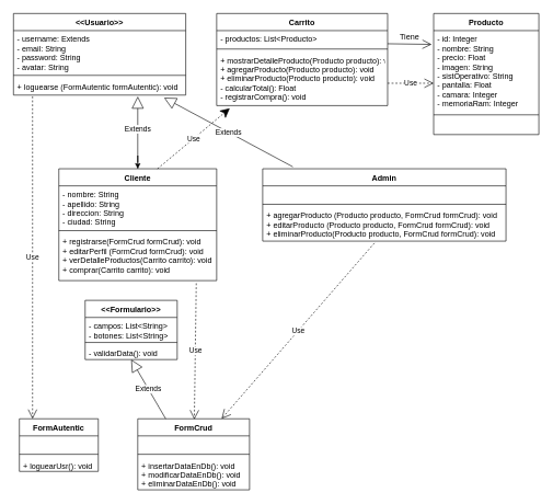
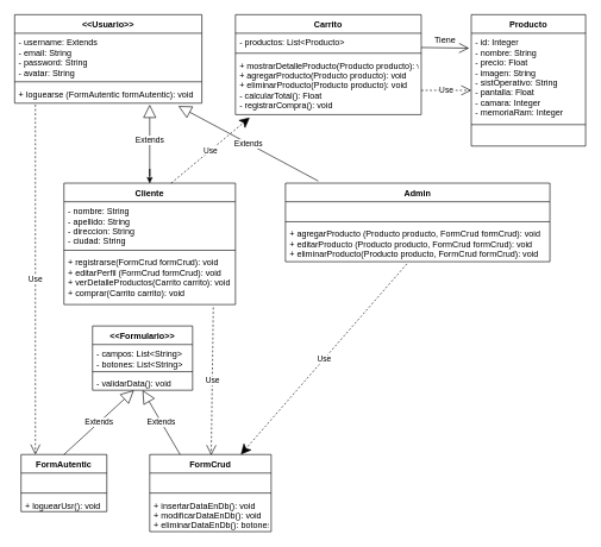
  <mxCell id="0" />
  <mxCell id="1" parent="0" />
  <mxCell id="2" value="&lt;&lt;Usuario&gt;&gt;" style="swimlane;fontStyle=1;align=center;verticalAlign=top;childLayout=stackLayout;horizontal=1;startSize=26;horizontalStack=0;resizeParent=1;resizeParentMax=0;resizeLast=0;collapsible=1;marginBottom=0;" parent="1" vertex="1"><mxGeometry x="20" y="20" width="262" height="124" as="geometry" /></mxCell>
  <mxCell id="3" value="- username: Extends&#10;- email: String&#10;- password: String&#10;- avatar: String&#10;" style="text;strokeColor=none;fillColor=none;align=left;verticalAlign=top;spacingLeft=4;spacingRight=4;overflow=hidden;rotatable=0;points=[[0,0.5],[1,0.5]];portConstraint=eastwest;" parent="2" vertex="1"><mxGeometry y="26" width="262" height="64" as="geometry" /></mxCell>
  <mxCell id="4" value="" style="line;strokeWidth=1;fillColor=none;align=left;verticalAlign=middle;spacingTop=-1;spacingLeft=3;spacingRight=3;rotatable=0;labelPosition=right;points=[];portConstraint=eastwest;" parent="2" vertex="1"><mxGeometry y="90" width="262" height="8" as="geometry" /></mxCell>
  <mxCell id="5" value="+ loguearse (FormAutentic formAutentic): void" style="text;strokeColor=none;fillColor=none;align=left;verticalAlign=top;spacingLeft=4;spacingRight=4;overflow=hidden;rotatable=0;points=[[0,0.5],[1,0.5]];portConstraint=eastwest;" parent="2" vertex="1"><mxGeometry y="98" width="262" height="26" as="geometry" /></mxCell>
  <mxCell id="6" value="FormCrud" style="swimlane;fontStyle=1;align=center;verticalAlign=top;childLayout=stackLayout;horizontal=1;startSize=26;horizontalStack=0;resizeParent=1;resizeParentMax=0;resizeLast=0;collapsible=1;marginBottom=0;" parent="1" vertex="1"><mxGeometry x="209" y="636" width="170" height="108" as="geometry" /></mxCell>
  <mxCell id="7" value=" " style="text;strokeColor=none;fillColor=none;align=left;verticalAlign=top;spacingLeft=4;spacingRight=4;overflow=hidden;rotatable=0;points=[[0,0.5],[1,0.5]];portConstraint=eastwest;" parent="6" vertex="1"><mxGeometry y="26" width="170" height="24" as="geometry" /></mxCell>
  <mxCell id="8" value="" style="line;strokeWidth=1;fillColor=none;align=left;verticalAlign=middle;spacingTop=-1;spacingLeft=3;spacingRight=3;rotatable=0;labelPosition=right;points=[];portConstraint=eastwest;" parent="6" vertex="1"><mxGeometry y="50" width="170" height="8" as="geometry" /></mxCell>
- <mxCell id="9" value="+ insertarDataEnDb(): void&#10;+ modificarDataEnDb(): void&#10;+ eliminarDataEnDb(): void" style="text;strokeColor=none;fillColor=none;align=left;verticalAlign=top;spacingLeft=4;spacingRight=4;overflow=hidden;rotatable=0;points=[[0,0.5],[1,0.5]];portConstraint=eastwest;" parent="6" vertex="1"><mxGeometry y="58" width="170" height="50" as="geometry" /></mxCell>
+ <mxCell id="9" value="+ insertarDataEnDb(): void&#10;+ modificarDataEnDb(): void&#10;+ eliminarDataEnDb(): botones" style="text;strokeColor=none;fillColor=none;align=left;verticalAlign=top;spacingLeft=4;spacingRight=4;overflow=hidden;rotatable=0;points=[[0,0.5],[1,0.5]];portConstraint=eastwest;" parent="6" vertex="1"><mxGeometry y="58" width="170" height="50" as="geometry" /></mxCell>
  <mxCell id="10" value="Producto" style="swimlane;fontStyle=1;align=center;verticalAlign=top;childLayout=stackLayout;horizontal=1;startSize=26;horizontalStack=0;resizeParent=1;resizeParentMax=0;resizeLast=0;collapsible=1;marginBottom=0;" parent="1" vertex="1"><mxGeometry x="659" y="20" width="160" height="184" as="geometry" /></mxCell>
  <mxCell id="11" value="- id: Integer&#10;- nombre: String&#10;- precio: Float&#10;- imagen: String&#10;- sistOperativo: String&#10;- pantalla: Float&#10;- camara: Integer&#10;- memoriaRam: Integer&#10;&#10;&#10;" style="text;strokeColor=none;fillColor=none;align=left;verticalAlign=top;spacingLeft=4;spacingRight=4;overflow=hidden;rotatable=0;points=[[0,0.5],[1,0.5]];portConstraint=eastwest;" parent="10" vertex="1"><mxGeometry y="26" width="160" height="124" as="geometry" /></mxCell>
  <mxCell id="12" value="" style="line;strokeWidth=1;fillColor=none;align=left;verticalAlign=middle;spacingTop=-1;spacingLeft=3;spacingRight=3;rotatable=0;labelPosition=right;points=[];portConstraint=eastwest;" parent="10" vertex="1"><mxGeometry y="150" width="160" height="8" as="geometry" /></mxCell>
  <mxCell id="13" value=" " style="text;strokeColor=none;fillColor=none;align=left;verticalAlign=top;spacingLeft=4;spacingRight=4;overflow=hidden;rotatable=0;points=[[0,0.5],[1,0.5]];portConstraint=eastwest;" parent="10" vertex="1"><mxGeometry y="158" width="160" height="26" as="geometry" /></mxCell>
  <mxCell id="14" value="Carrito" style="swimlane;fontStyle=1;align=center;verticalAlign=top;childLayout=stackLayout;horizontal=1;startSize=26;horizontalStack=0;resizeParent=1;resizeParentMax=0;resizeLast=0;collapsible=1;marginBottom=0;" parent="1" vertex="1"><mxGeometry x="329" y="20" width="260" height="140" as="geometry" /></mxCell>
  <mxCell id="15" value="- productos: List&lt;Producto&gt;" style="text;strokeColor=none;fillColor=none;align=left;verticalAlign=top;spacingLeft=4;spacingRight=4;overflow=hidden;rotatable=0;points=[[0,0.5],[1,0.5]];portConstraint=eastwest;" parent="14" vertex="1"><mxGeometry y="26" width="260" height="24" as="geometry" /></mxCell>
  <mxCell id="16" value="" style="line;strokeWidth=1;fillColor=none;align=left;verticalAlign=middle;spacingTop=-1;spacingLeft=3;spacingRight=3;rotatable=0;labelPosition=right;points=[];portConstraint=eastwest;" parent="14" vertex="1"><mxGeometry y="50" width="260" height="8" as="geometry" /></mxCell>
  <mxCell id="17" value="+ mostrarDetalleProducto(Producto producto): void&#10;+ agregarProducto(Producto producto): void&#10;+ eliminarProducto(Producto producto): void&#10;- calcularTotal(): Float&#10;- registrarCompra(): void" style="text;strokeColor=none;fillColor=none;align=left;verticalAlign=top;spacingLeft=4;spacingRight=4;overflow=hidden;rotatable=0;points=[[0,0.5],[1,0.5]];portConstraint=eastwest;" parent="14" vertex="1"><mxGeometry y="58" width="260" height="82" as="geometry" /></mxCell>
  <mxCell id="18" style="edgeStyle=orthogonalEdgeStyle;rounded=0;orthogonalLoop=1;jettySize=auto;html=1;" parent="1" source="19" edge="1"><mxGeometry relative="1" as="geometry"><mxPoint x="209" y="256" as="targetPoint" /></mxGeometry></mxCell>
  <mxCell id="19" value="Cliente" style="swimlane;fontStyle=1;align=center;verticalAlign=top;childLayout=stackLayout;horizontal=1;startSize=26;horizontalStack=0;resizeParent=1;resizeParentMax=0;resizeLast=0;collapsible=1;marginBottom=0;" parent="1" vertex="1"><mxGeometry x="89" y="256" width="240" height="170" as="geometry" /></mxCell>
  <mxCell id="20" value="- nombre: String&#10;- apellido: String&#10;- direccion: String&#10;- ciudad: String" style="text;strokeColor=none;fillColor=none;align=left;verticalAlign=top;spacingLeft=4;spacingRight=4;overflow=hidden;rotatable=0;points=[[0,0.5],[1,0.5]];portConstraint=eastwest;" parent="19" vertex="1"><mxGeometry y="26" width="240" height="64" as="geometry" /></mxCell>
  <mxCell id="21" value="" style="line;strokeWidth=1;fillColor=none;align=left;verticalAlign=middle;spacingTop=-1;spacingLeft=3;spacingRight=3;rotatable=0;labelPosition=right;points=[];portConstraint=eastwest;" parent="19" vertex="1"><mxGeometry y="90" width="240" height="8" as="geometry" /></mxCell>
  <mxCell id="22" value="+ registrarse(FormCrud formCrud): void&#10;+ editarPerfil (FormCrud formCrud): void&#10;+ verDetalleProductos(Carrito carrito): void&#10;+ comprar(Carrito carrito): void&#10;&#10;" style="text;strokeColor=none;fillColor=none;align=left;verticalAlign=top;spacingLeft=4;spacingRight=4;overflow=hidden;rotatable=0;points=[[0,0.5],[1,0.5]];portConstraint=eastwest;" parent="19" vertex="1"><mxGeometry y="98" width="240" height="72" as="geometry" /></mxCell>
  <mxCell id="23" value="Admin" style="swimlane;fontStyle=1;align=center;verticalAlign=top;childLayout=stackLayout;horizontal=1;startSize=26;horizontalStack=0;resizeParent=1;resizeParentMax=0;resizeLast=0;collapsible=1;marginBottom=0;" parent="1" vertex="1"><mxGeometry x="399" y="256" width="370" height="110" as="geometry" /></mxCell>
  <mxCell id="24" value=" " style="text;strokeColor=none;fillColor=none;align=left;verticalAlign=top;spacingLeft=4;spacingRight=4;overflow=hidden;rotatable=0;points=[[0,0.5],[1,0.5]];portConstraint=eastwest;" parent="23" vertex="1"><mxGeometry y="26" width="370" height="24" as="geometry" /></mxCell>
  <mxCell id="25" value="" style="line;strokeWidth=1;fillColor=none;align=left;verticalAlign=middle;spacingTop=-1;spacingLeft=3;spacingRight=3;rotatable=0;labelPosition=right;points=[];portConstraint=eastwest;" parent="23" vertex="1"><mxGeometry y="50" width="370" height="8" as="geometry" /></mxCell>
  <mxCell id="26" value="+ agregarProducto (Producto producto, FormCrud formCrud): void&#10;+ editarProducto (Producto producto, FormCrud formCrud): void&#10;+ eliminarProducto(Producto producto, FormCrud formCrud): void&#10;&#10;" style="text;strokeColor=none;fillColor=none;align=left;verticalAlign=top;spacingLeft=4;spacingRight=4;overflow=hidden;rotatable=0;points=[[0,0.5],[1,0.5]];portConstraint=eastwest;" parent="23" vertex="1"><mxGeometry y="58" width="370" height="52" as="geometry" /></mxCell>
  <mxCell id="27" value="&lt;&lt;Formulario&gt;&gt;&#10;" style="swimlane;fontStyle=1;align=center;verticalAlign=top;childLayout=stackLayout;horizontal=1;startSize=26;horizontalStack=0;resizeParent=1;resizeParentMax=0;resizeLast=0;collapsible=1;marginBottom=0;" parent="1" vertex="1"><mxGeometry x="129" y="456" width="140" height="90" as="geometry" /></mxCell>
  <mxCell id="28" value="- campos: List&lt;String&gt;&#10;- botones: List&lt;String&gt;&#10;" style="text;strokeColor=none;fillColor=none;align=left;verticalAlign=top;spacingLeft=4;spacingRight=4;overflow=hidden;rotatable=0;points=[[0,0.5],[1,0.5]];portConstraint=eastwest;" parent="27" vertex="1"><mxGeometry y="26" width="140" height="34" as="geometry" /></mxCell>
  <mxCell id="29" value="" style="line;strokeWidth=1;fillColor=none;align=left;verticalAlign=middle;spacingTop=-1;spacingLeft=3;spacingRight=3;rotatable=0;labelPosition=right;points=[];portConstraint=eastwest;" parent="27" vertex="1"><mxGeometry y="60" width="140" height="8" as="geometry" /></mxCell>
  <mxCell id="30" value="- validarData(): void" style="text;strokeColor=none;fillColor=none;align=left;verticalAlign=top;spacingLeft=4;spacingRight=4;overflow=hidden;rotatable=0;points=[[0,0.5],[1,0.5]];portConstraint=eastwest;" parent="27" vertex="1"><mxGeometry y="68" width="140" height="22" as="geometry" /></mxCell>
  <mxCell id="31" value="FormAutentic" style="swimlane;fontStyle=1;align=center;verticalAlign=top;childLayout=stackLayout;horizontal=1;startSize=26;horizontalStack=0;resizeParent=1;resizeParentMax=0;resizeLast=0;collapsible=1;marginBottom=0;" parent="1" vertex="1"><mxGeometry x="29" y="636" width="120" height="80" as="geometry" /></mxCell>
  <mxCell id="32" value=" " style="text;strokeColor=none;fillColor=none;align=left;verticalAlign=top;spacingLeft=4;spacingRight=4;overflow=hidden;rotatable=0;points=[[0,0.5],[1,0.5]];portConstraint=eastwest;" parent="31" vertex="1"><mxGeometry y="26" width="120" height="24" as="geometry" /></mxCell>
  <mxCell id="33" value="" style="line;strokeWidth=1;fillColor=none;align=left;verticalAlign=middle;spacingTop=-1;spacingLeft=3;spacingRight=3;rotatable=0;labelPosition=right;points=[];portConstraint=eastwest;" parent="31" vertex="1"><mxGeometry y="50" width="120" height="8" as="geometry" /></mxCell>
  <mxCell id="34" value="+ loguearUsr(): void" style="text;strokeColor=none;fillColor=none;align=left;verticalAlign=top;spacingLeft=4;spacingRight=4;overflow=hidden;rotatable=0;points=[[0,0.5],[1,0.5]];portConstraint=eastwest;" parent="31" vertex="1"><mxGeometry y="58" width="120" height="22" as="geometry" /></mxCell>
  <mxCell id="35" value="Extends" style="endArrow=block;endSize=16;endFill=0;html=1;" parent="1" edge="1"><mxGeometry width="160" relative="1" as="geometry"><mxPoint x="209" y="246" as="sourcePoint" /><mxPoint x="209" y="146" as="targetPoint" /></mxGeometry></mxCell>
  <mxCell id="36" value="Extends" style="endArrow=block;endSize=16;endFill=0;html=1;exitX=0.124;exitY=-0.027;exitDx=0;exitDy=0;exitPerimeter=0;" parent="1" source="23" edge="1"><mxGeometry width="160" relative="1" as="geometry"><mxPoint x="329" y="236" as="sourcePoint" /><mxPoint x="249" y="148" as="targetPoint" /></mxGeometry></mxCell>
  <mxCell id="37" value="Use" style="endArrow=classic;endSize=12;dashed=1;html=1;exitX=0.625;exitY=0;exitDx=0;exitDy=0;exitPerimeter=0;entryX=0.077;entryY=1.049;entryDx=0;entryDy=0;entryPerimeter=0;" parent="1" source="19" target="17" edge="1"><mxGeometry width="160" relative="1" as="geometry"><mxPoint x="239" y="246" as="sourcePoint" /><mxPoint x="319" y="166" as="targetPoint" /></mxGeometry></mxCell>
- <mxCell id="38" value="Use" style="endArrow=open;endSize=12;dashed=1;html=1;exitX=0.459;exitY=1.058;exitDx=0;exitDy=0;exitPerimeter=0;entryX=0.75;entryY=0;entryDx=0;entryDy=0;" parent="1" source="26" target="6" edge="1"><mxGeometry width="160" relative="1" as="geometry"><mxPoint x="332" y="556" as="sourcePoint" /><mxPoint x="379" y="606" as="targetPoint" /></mxGeometry></mxCell>
+ <mxCell id="38" value="Use" style="endArrow=classic;endSize=12;dashed=1;html=1;exitX=0.459;exitY=1.058;exitDx=0;exitDy=0;exitPerimeter=0;entryX=0.75;entryY=0;entryDx=0;entryDy=0;" parent="1" source="26" target="6" edge="1"><mxGeometry width="160" relative="1" as="geometry"><mxPoint x="332" y="556" as="sourcePoint" /><mxPoint x="379" y="606" as="targetPoint" /></mxGeometry></mxCell>
  <mxCell id="39" value="Use" style="endArrow=open;endSize=12;dashed=1;html=1;entryX=0.406;entryY=0.008;entryDx=0;entryDy=0;entryPerimeter=0;exitX=0.8;exitY=1.056;exitDx=0;exitDy=0;exitPerimeter=0;" parent="1" edge="1"><mxGeometry width="160" relative="1" as="geometry"><mxPoint x="298" y="430.032" as="sourcePoint" /><mxPoint x="295.02" y="636.96" as="targetPoint" /></mxGeometry></mxCell>
  <mxCell id="40" value="Use" style="endArrow=open;endSize=12;dashed=1;html=1;" parent="1" edge="1"><mxGeometry width="160" relative="1" as="geometry"><mxPoint x="49" y="146" as="sourcePoint" /><mxPoint x="49" y="636" as="targetPoint" /></mxGeometry></mxCell>
+ <mxCell id="41" value="Extends" style="endArrow=block;endSize=16;endFill=0;html=1;exitX=0.5;exitY=0;exitDx=0;exitDy=0;" parent="1" source="31" target="30" edge="1"><mxGeometry width="160" relative="1" as="geometry"><mxPoint x="89" y="626" as="sourcePoint" /><mxPoint x="159" y="581" as="targetPoint" /></mxGeometry></mxCell>
  <mxCell id="42" value="Extends" style="endArrow=block;endSize=16;endFill=0;html=1;entryX=0.5;entryY=1;entryDx=0;entryDy=0;exitX=0.25;exitY=0;exitDx=0;exitDy=0;" parent="1" source="6" target="27" edge="1"><mxGeometry width="160" relative="1" as="geometry"><mxPoint x="239" y="636" as="sourcePoint" /><mxPoint x="209" y="576" as="targetPoint" /></mxGeometry></mxCell>
  <mxCell id="43" value="Use" style="endArrow=open;endSize=12;dashed=1;html=1;" parent="1" edge="1"><mxGeometry width="160" relative="1" as="geometry"><mxPoint x="589" y="126" as="sourcePoint" /><mxPoint x="659" y="126" as="targetPoint" /></mxGeometry></mxCell>
  <mxCell id="44" value="" style="endArrow=open;endFill=1;endSize=12;html=1;entryX=-0.019;entryY=0.169;entryDx=0;entryDy=0;entryPerimeter=0;" parent="1" target="11" edge="1"><mxGeometry width="160" relative="1" as="geometry"><mxPoint x="589" y="66" as="sourcePoint" /><mxPoint x="639" y="66" as="targetPoint" /></mxGeometry></mxCell>
  <mxCell id="45" value="Tiene" style="text;html=1;align=center;verticalAlign=middle;resizable=0;points=[];autosize=1;" parent="1" vertex="1"><mxGeometry x="597" y="46" width="50" height="20" as="geometry" /></mxCell>
